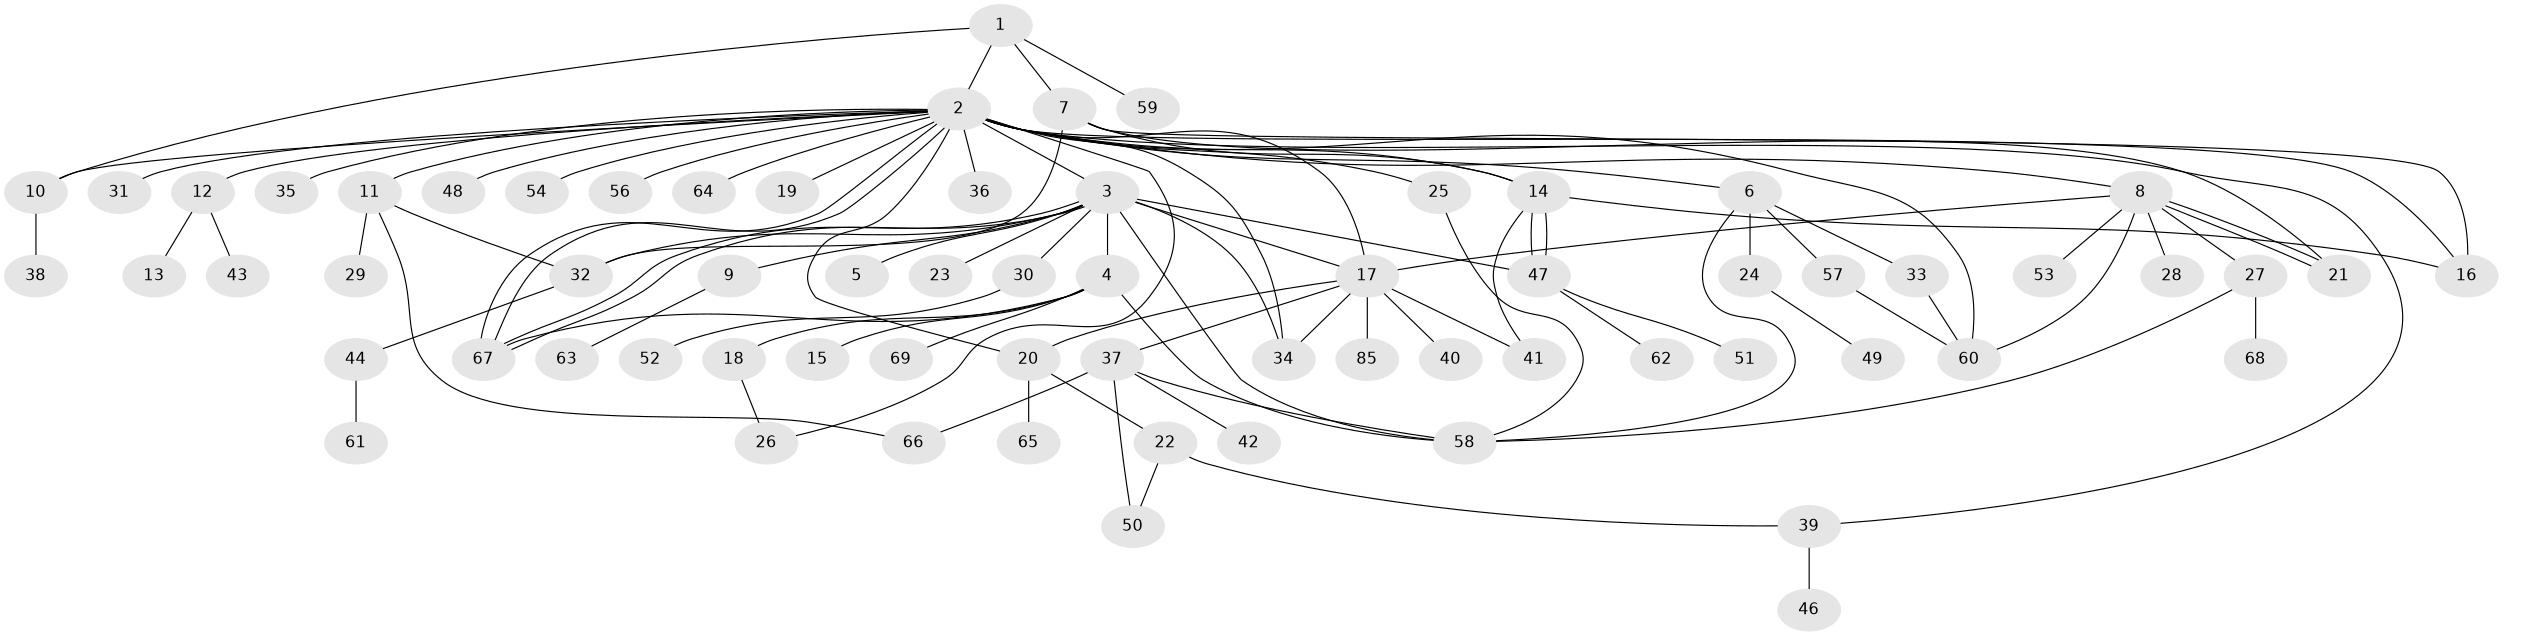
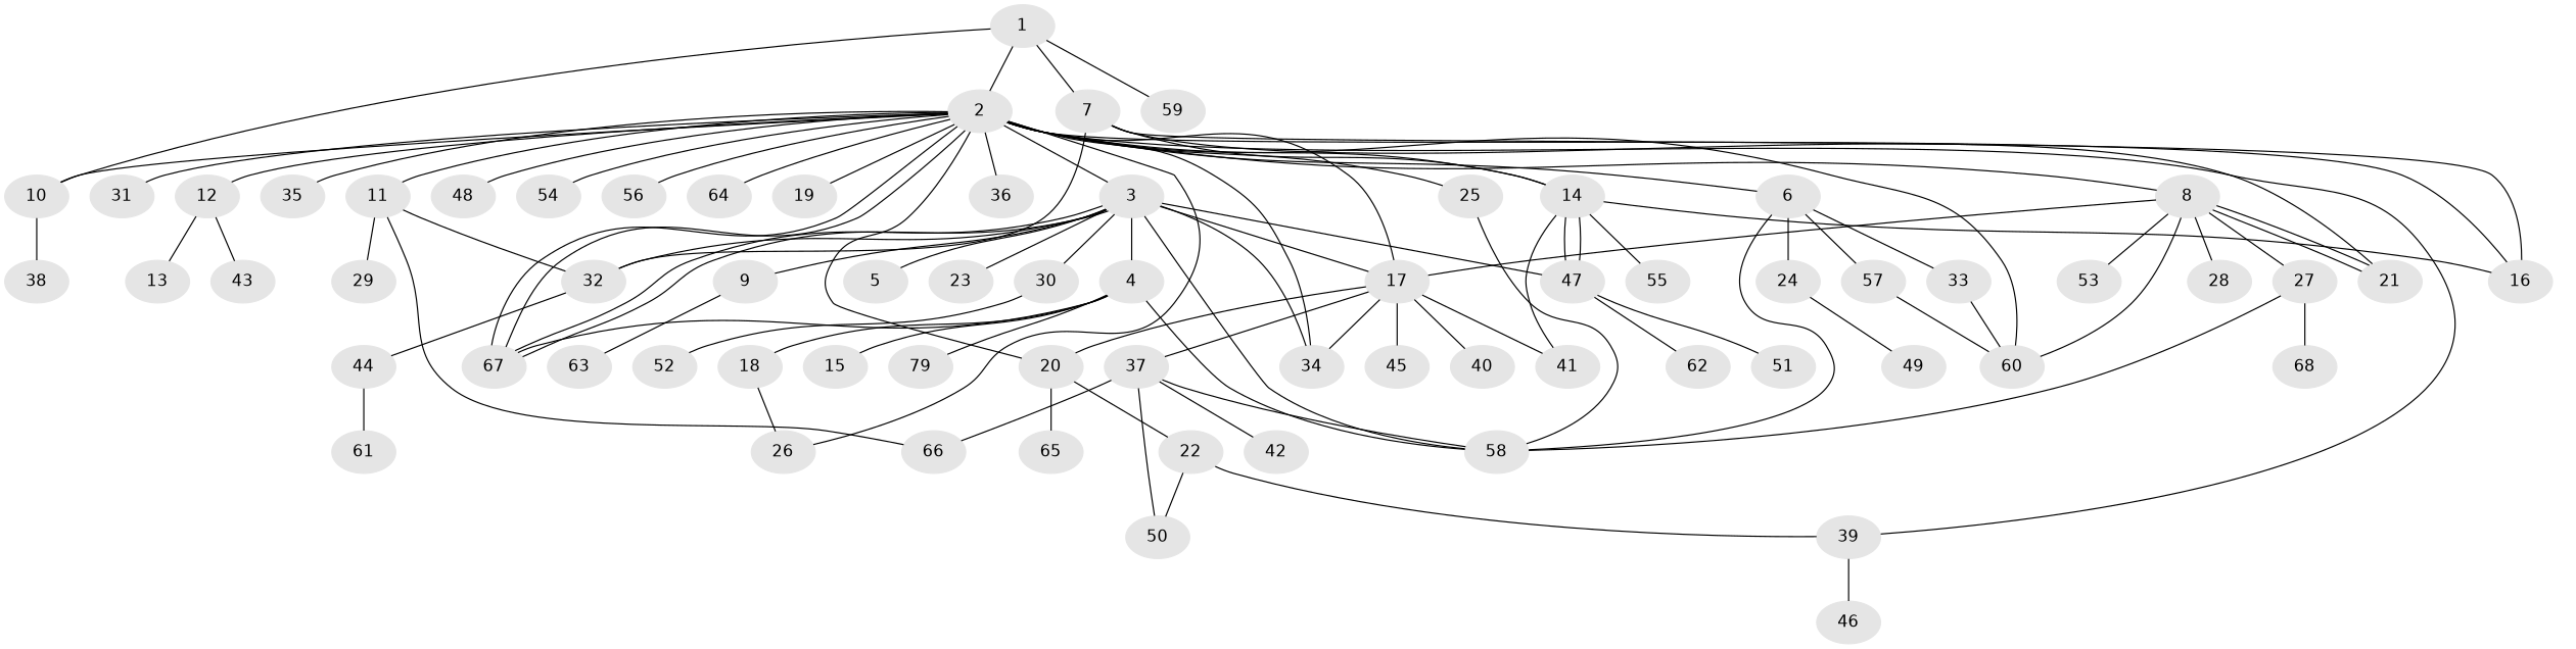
  graph {
    fontname="DejaVu Sans"
    node [color=gray90 fontname="DejaVu Sans" style=filled]
    edge [fontname="DejaVu Sans"]
    1
    2
    7
    10
    59
    3
    6
    8
    11
    12
    14
    16
    17
    19
    20
    25
    26
    31
    34
    35
    36
    39
    48
    54
    56
    60
    64
    67
    32
    21
    38
    4
    5
    9
    23
    30
    47
    58
    24
    33
    57
    27
    28
    53
    29
    66
    13
    43
    41
+   55
    37
    40
-   45 [label=85]
+   45
    22
    65
    46
    15
    18
-   69
+   69 [label=79]
    63
    52
    44
    51
    62
    49
    68
    50
    42
    61
    1 -- 2
    1 -- 7
    1 -- 10
    1 -- 59
    2 -- 10
    2 -- 3
    2 -- 6
    2 -- 8
    2 -- 11
    2 -- 12
    2 -- 14
    2 -- 16
    2 -- 17
    2 -- 19
    2 -- 20
    2 -- 25
    2 -- 26
    2 -- 31
    2 -- 34
    2 -- 35
    2 -- 36
    2 -- 39
    2 -- 48
    2 -- 54
    2 -- 56
    2 -- 60
    2 -- 64
    2 -- 67
    2 -- 67
    7 -- 14
    7 -- 16
    7 -- 32
    7 -- 21
    10 -- 38
    3 -- 17
    3 -- 34
    3 -- 67
    3 -- 67
    3 -- 32
    3 -- 4
    3 -- 5
    3 -- 9
    3 -- 23
    3 -- 30
    3 -- 47
    3 -- 58
    6 -- 58
    6 -- 24
    6 -- 33
    6 -- 57
    8 -- 17
    8 -- 60
    8 -- 21
    8 -- 21
    8 -- 27
    8 -- 28
    8 -- 53
    11 -- 32
    11 -- 29
    11 -- 66
    12 -- 13
    12 -- 43
    14 -- 16
    14 -- 47
    14 -- 47
    14 -- 41
+   14 -- 55
    17 -- 20
    17 -- 34
    17 -- 41
    17 -- 37
    17 -- 40
    17 -- 45
    20 -- 22
    20 -- 65
    25 -- 58
    39 -- 46
    32 -- 44
    4 -- 67
    4 -- 58
    4 -- 15
    4 -- 18
    4 -- 69
    9 -- 63
    30 -- 52
    47 -- 51
    47 -- 62
    24 -- 49
    33 -- 60
    57 -- 60
    27 -- 58
    27 -- 68
    37 -- 58
    37 -- 66
    37 -- 50
    37 -- 42
    22 -- 39
    22 -- 50
    18 -- 26
    44 -- 61
  }
